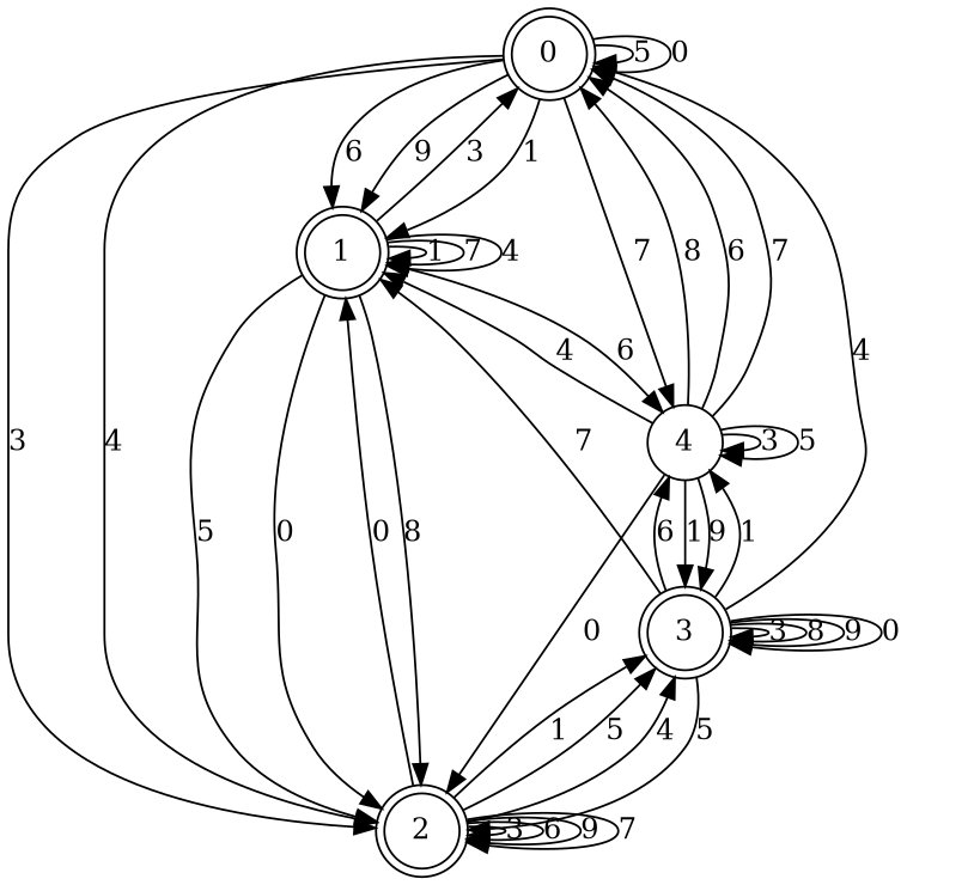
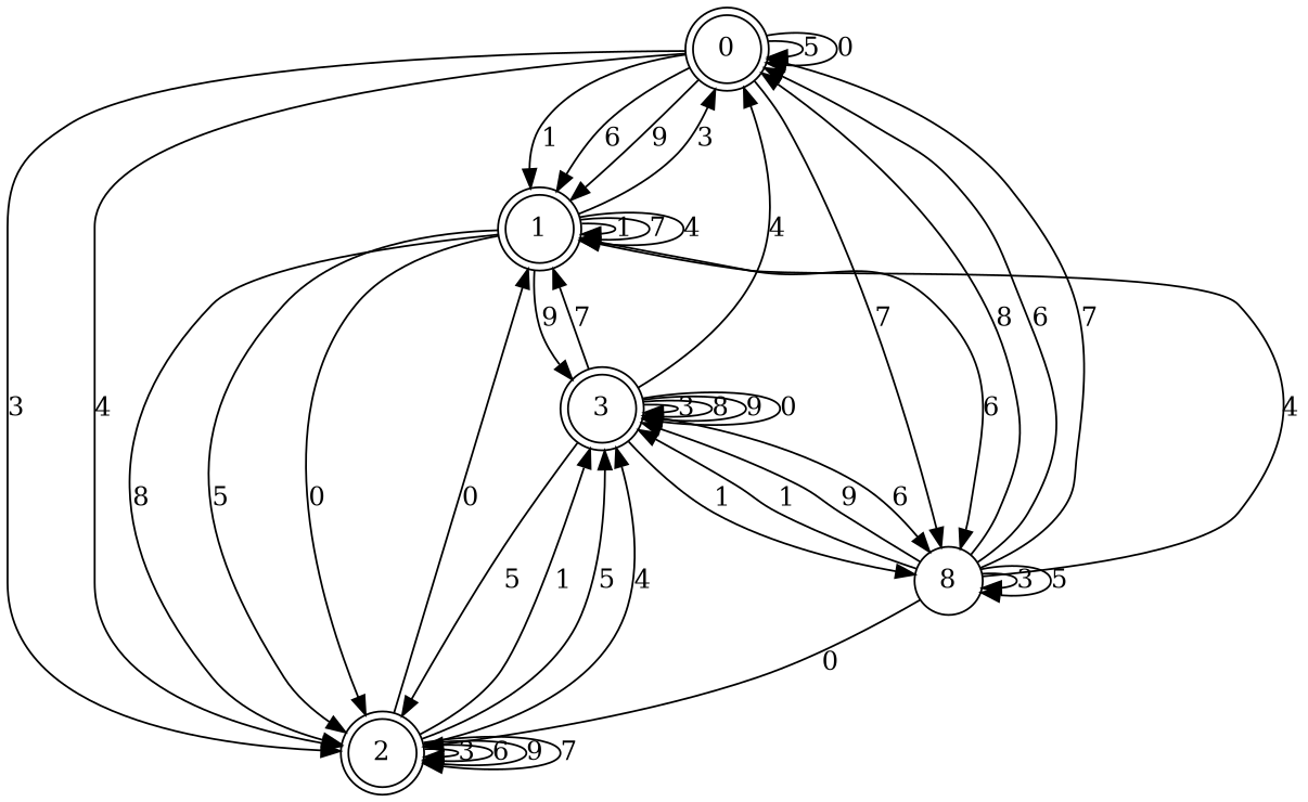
  digraph {
    node [shape=doublecircle]
    n1 [label=0]
    n2 [label=1]
    n3 [label=2]
-   n4 [label=4 shape=circle]
+   n4 [label=8 shape=circle]
    n5 [label=3]
    n1 -> n1 [label=5]
    n1 -> n1 [label=0]
    n1 -> n2 [label=1]
    n1 -> n2 [label=6]
    n1 -> n2 [label=9]
    n1 -> n3 [label=3]
    n1 -> n3 [label=4]
    n1 -> n4 [label=7]
    n2 -> n1 [label=3]
    n2 -> n2 [label=1]
    n2 -> n2 [label=7]
    n2 -> n2 [label=4]
    n2 -> n3 [label=8]
    n2 -> n3 [label=5]
    n2 -> n3 [label=0]
    n2 -> n4 [label=6]
+   n2 -> n5 [label=9]
    n3 -> n2 [label=0]
    n3 -> n3 [label=3]
    n3 -> n3 [label=6]
    n3 -> n3 [label=9]
    n3 -> n3 [label=7]
    n3 -> n5 [label=1]
    n3 -> n5 [label=5]
    n3 -> n5 [label=4]
    n4 -> n1 [label=8]
    n4 -> n1 [label=6]
    n4 -> n1 [label=7]
    n4 -> n2 [label=4]
    n4 -> n3 [label=0]
    n4 -> n4 [label=3]
    n4 -> n4 [label=5]
    n4 -> n5 [label=1]
    n4 -> n5 [label=9]
    n5 -> n1 [label=4]
    n5 -> n2 [label=7]
    n5 -> n3 [label=5]
    n5 -> n4 [label=1]
    n5 -> n4 [label=6]
    n5 -> n5 [label=3]
    n5 -> n5 [label=8]
    n5 -> n5 [label=9]
    n5 -> n5 [label=0]
  }
